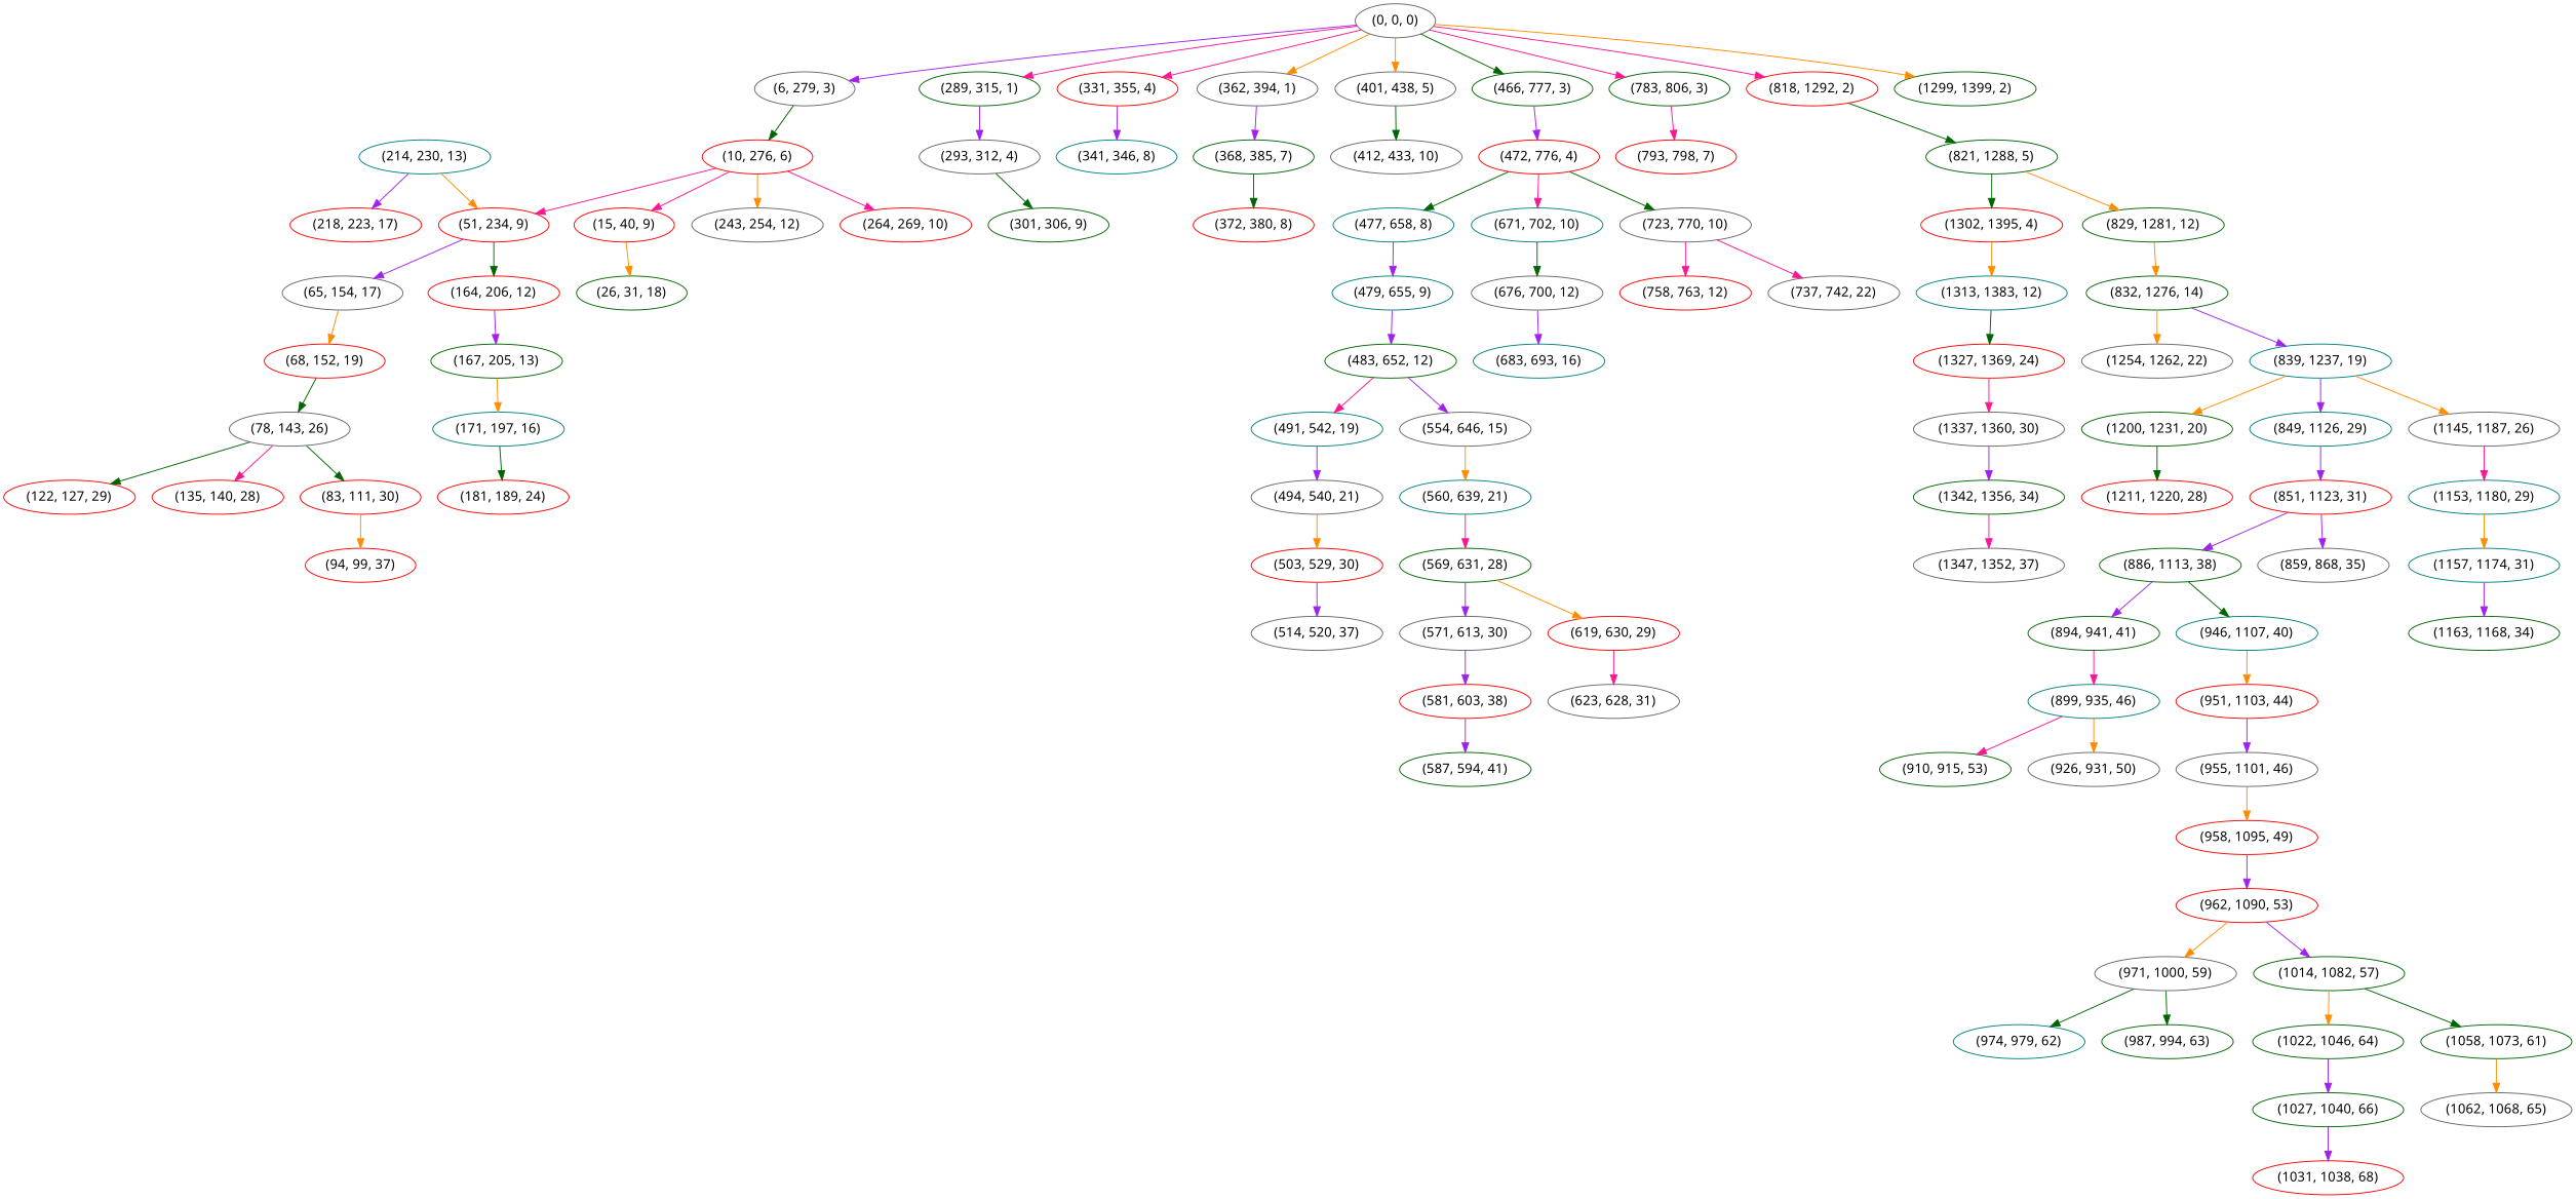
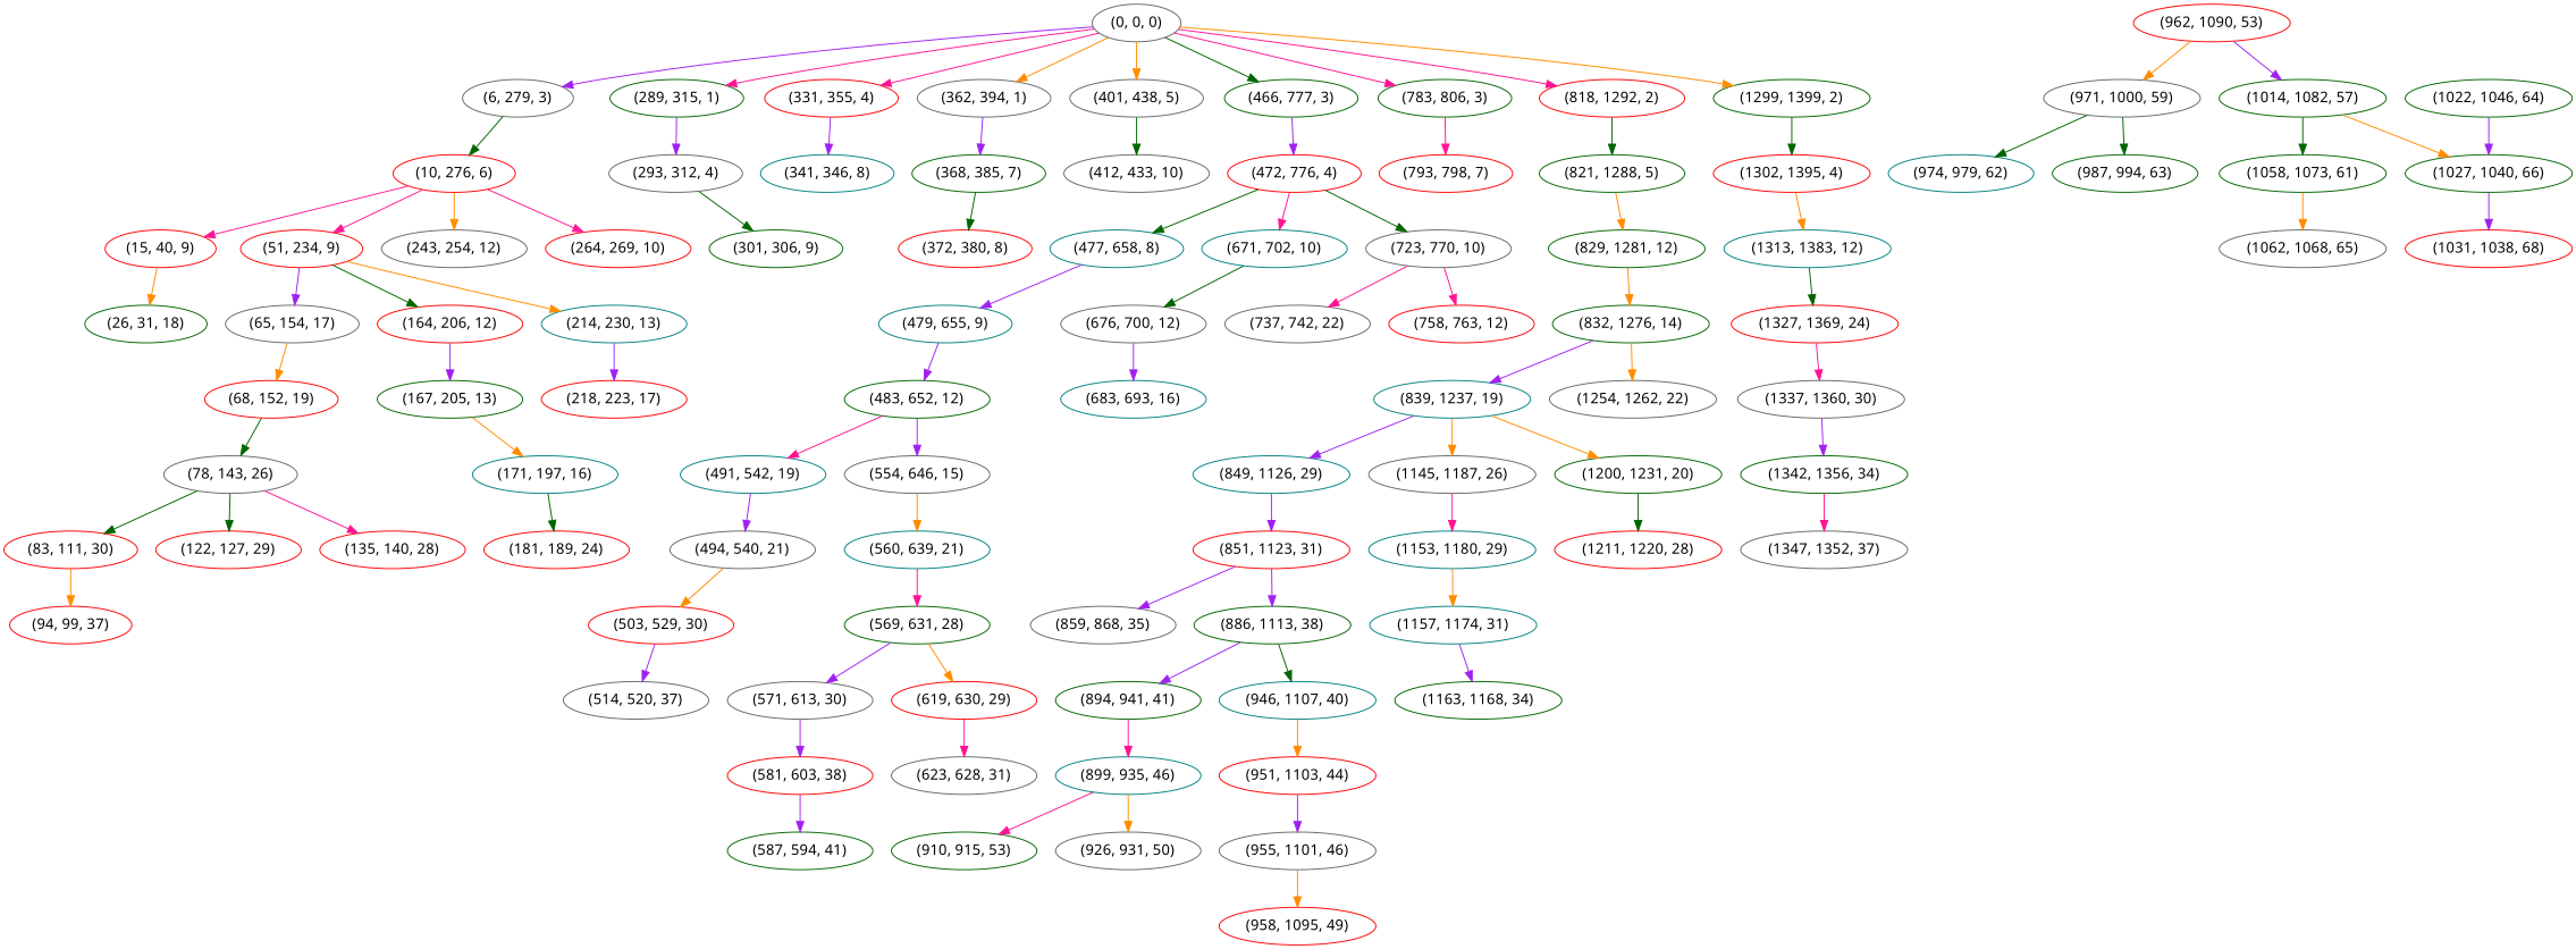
  digraph {
    fontname="Noto Sans"
    node [color=red fontname="Noto Sans"]
    edge [color=purple fontname="Noto Sans"]
    "(0, 0, 0)" [color=gray40]
    "(6, 279, 3)" [color=gray40]
    "(289, 315, 1)" [color=darkgreen]
    "(331, 355, 4)"
    "(362, 394, 1)" [color=gray40]
    "(401, 438, 5)" [color=gray40]
    "(466, 777, 3)" [color=darkgreen]
    "(783, 806, 3)" [color=darkgreen]
    "(818, 1292, 2)"
    "(1299, 1399, 2)" [color=darkgreen]
    "(10, 276, 6)"
    "(293, 312, 4)" [color=gray40]
    "(341, 346, 8)" [color=teal]
    "(368, 385, 7)" [color=darkgreen]
    "(412, 433, 10)" [color=gray40]
    "(472, 776, 4)"
    "(793, 798, 7)"
    "(821, 1288, 5)" [color=darkgreen]
    "(1302, 1395, 4)"
    "(15, 40, 9)"
    "(51, 234, 9)"
    "(243, 254, 12)" [color=gray40]
    "(264, 269, 10)"
    "(26, 31, 18)" [color=darkgreen]
    "(65, 154, 17)" [color=gray40]
    "(164, 206, 12)"
    "(214, 230, 13)" [color=teal]
    "(68, 152, 19)"
    "(167, 205, 13)" [color=darkgreen]
    "(218, 223, 17)"
    "(78, 143, 26)" [color=gray40]
    "(83, 111, 30)"
    "(122, 127, 29)"
    "(135, 140, 28)"
    "(94, 99, 37)"
    "(171, 197, 16)" [color=teal]
    "(181, 189, 24)"
    "(301, 306, 9)" [color=darkgreen]
    "(372, 380, 8)"
    "(477, 658, 8)" [color=teal]
    "(671, 702, 10)" [color=teal]
    "(723, 770, 10)" [color=gray40]
    "(479, 655, 9)" [color=teal]
    "(676, 700, 12)" [color=gray40]
    "(737, 742, 22)" [color=gray40]
    "(758, 763, 12)"
    "(483, 652, 12)" [color=darkgreen]
    "(491, 542, 19)" [color=teal]
    "(554, 646, 15)" [color=gray40]
    "(494, 540, 21)" [color=gray40]
    "(560, 639, 21)" [color=teal]
    "(503, 529, 30)"
    "(514, 520, 37)" [color=gray40]
    "(569, 631, 28)" [color=darkgreen]
    "(571, 613, 30)" [color=gray40]
    "(619, 630, 29)"
    "(581, 603, 38)"
    "(623, 628, 31)" [color=gray40]
    "(587, 594, 41)" [color=darkgreen]
    "(683, 693, 16)" [color=teal]
    "(829, 1281, 12)" [color=darkgreen]
    "(832, 1276, 14)" [color=darkgreen]
    "(839, 1237, 19)" [color=teal]
    "(1254, 1262, 22)" [color=gray40]
    "(849, 1126, 29)" [color=teal]
    "(1145, 1187, 26)" [color=gray40]
    "(1200, 1231, 20)" [color=darkgreen]
    "(851, 1123, 31)"
    "(1153, 1180, 29)" [color=teal]
    "(1211, 1220, 28)"
    "(859, 868, 35)" [color=gray40]
    "(886, 1113, 38)" [color=darkgreen]
    "(894, 941, 41)" [color=darkgreen]
    "(946, 1107, 40)" [color=teal]
    "(899, 935, 46)" [color=teal]
    "(951, 1103, 44)"
    "(910, 915, 53)" [color=darkgreen]
    "(926, 931, 50)" [color=gray40]
    "(955, 1101, 46)" [color=gray40]
    "(958, 1095, 49)"
    "(962, 1090, 53)"
    "(971, 1000, 59)" [color=gray40]
    "(1014, 1082, 57)" [color=darkgreen]
    "(974, 979, 62)" [color=teal]
    "(987, 994, 63)" [color=darkgreen]
    "(1022, 1046, 64)" [color=darkgreen]
    "(1058, 1073, 61)" [color=darkgreen]
    "(1027, 1040, 66)" [color=darkgreen]
    "(1062, 1068, 65)" [color=gray40]
    "(1031, 1038, 68)"
    "(1157, 1174, 31)" [color=teal]
    "(1163, 1168, 34)" [color=darkgreen]
    "(1313, 1383, 12)" [color=teal]
    "(1327, 1369, 24)"
    "(1337, 1360, 30)" [color=gray40]
    "(1342, 1356, 34)" [color=darkgreen]
    "(1347, 1352, 37)" [color=gray40]
    "(0, 0, 0)" -> "(6, 279, 3)"
    "(0, 0, 0)" -> "(289, 315, 1)" [color=deeppink]
    "(0, 0, 0)" -> "(331, 355, 4)" [color=deeppink]
    "(0, 0, 0)" -> "(362, 394, 1)" [color=darkorange]
    "(0, 0, 0)" -> "(401, 438, 5)" [color=darkorange]
    "(0, 0, 0)" -> "(466, 777, 3)" [color=darkgreen]
    "(0, 0, 0)" -> "(783, 806, 3)" [color=deeppink]
    "(0, 0, 0)" -> "(818, 1292, 2)" [color=deeppink]
    "(0, 0, 0)" -> "(1299, 1399, 2)" [color=darkorange]
    "(6, 279, 3)" -> "(10, 276, 6)" [color=darkgreen]
    "(289, 315, 1)" -> "(293, 312, 4)"
    "(331, 355, 4)" -> "(341, 346, 8)"
    "(362, 394, 1)" -> "(368, 385, 7)"
    "(401, 438, 5)" -> "(412, 433, 10)" [color=darkgreen]
    "(466, 777, 3)" -> "(472, 776, 4)"
    "(783, 806, 3)" -> "(793, 798, 7)" [color=deeppink]
    "(818, 1292, 2)" -> "(821, 1288, 5)" [color=darkgreen]
-   "(821, 1288, 5)" -> "(1302, 1395, 4)" [color=darkgreen]
+   "(1299, 1399, 2)" -> "(1302, 1395, 4)" [color=darkgreen]
    "(10, 276, 6)" -> "(15, 40, 9)" [color=deeppink]
    "(10, 276, 6)" -> "(51, 234, 9)" [color=deeppink]
    "(10, 276, 6)" -> "(243, 254, 12)" [color=darkorange]
    "(10, 276, 6)" -> "(264, 269, 10)" [color=deeppink]
    "(293, 312, 4)" -> "(301, 306, 9)" [color=darkgreen]
    "(368, 385, 7)" -> "(372, 380, 8)" [color=darkgreen]
    "(472, 776, 4)" -> "(477, 658, 8)" [color=darkgreen]
    "(472, 776, 4)" -> "(671, 702, 10)" [color=deeppink]
    "(472, 776, 4)" -> "(723, 770, 10)" [color=darkgreen]
    "(821, 1288, 5)" -> "(829, 1281, 12)" [color=darkorange]
    "(1302, 1395, 4)" -> "(1313, 1383, 12)" [color=darkorange]
    "(15, 40, 9)" -> "(26, 31, 18)" [color=darkorange]
    "(51, 234, 9)" -> "(65, 154, 17)"
    "(51, 234, 9)" -> "(164, 206, 12)" [color=darkgreen]
-   "(214, 230, 13)" -> "(51, 234, 9)" [color=darkorange]
+   "(51, 234, 9)" -> "(214, 230, 13)" [color=darkorange]
    "(65, 154, 17)" -> "(68, 152, 19)" [color=darkorange]
    "(164, 206, 12)" -> "(167, 205, 13)"
    "(214, 230, 13)" -> "(218, 223, 17)"
    "(68, 152, 19)" -> "(78, 143, 26)" [color=darkgreen]
    "(167, 205, 13)" -> "(171, 197, 16)" [color=darkorange]
    "(78, 143, 26)" -> "(83, 111, 30)" [color=darkgreen]
    "(78, 143, 26)" -> "(122, 127, 29)" [color=darkgreen]
    "(78, 143, 26)" -> "(135, 140, 28)" [color=deeppink]
    "(83, 111, 30)" -> "(94, 99, 37)" [color=darkorange]
    "(171, 197, 16)" -> "(181, 189, 24)" [color=darkgreen]
    "(477, 658, 8)" -> "(479, 655, 9)"
    "(671, 702, 10)" -> "(676, 700, 12)" [color=darkgreen]
    "(723, 770, 10)" -> "(737, 742, 22)" [color=deeppink]
    "(723, 770, 10)" -> "(758, 763, 12)" [color=deeppink]
    "(479, 655, 9)" -> "(483, 652, 12)"
    "(676, 700, 12)" -> "(683, 693, 16)"
    "(483, 652, 12)" -> "(491, 542, 19)" [color=deeppink]
    "(483, 652, 12)" -> "(554, 646, 15)"
    "(491, 542, 19)" -> "(494, 540, 21)"
    "(554, 646, 15)" -> "(560, 639, 21)" [color=darkorange]
    "(494, 540, 21)" -> "(503, 529, 30)" [color=darkorange]
    "(560, 639, 21)" -> "(569, 631, 28)" [color=deeppink]
    "(503, 529, 30)" -> "(514, 520, 37)"
    "(569, 631, 28)" -> "(571, 613, 30)"
    "(569, 631, 28)" -> "(619, 630, 29)" [color=darkorange]
    "(571, 613, 30)" -> "(581, 603, 38)"
    "(619, 630, 29)" -> "(623, 628, 31)" [color=deeppink]
    "(581, 603, 38)" -> "(587, 594, 41)"
    "(829, 1281, 12)" -> "(832, 1276, 14)" [color=darkorange]
    "(832, 1276, 14)" -> "(839, 1237, 19)"
    "(832, 1276, 14)" -> "(1254, 1262, 22)" [color=darkorange]
    "(839, 1237, 19)" -> "(849, 1126, 29)"
    "(839, 1237, 19)" -> "(1145, 1187, 26)" [color=darkorange]
    "(839, 1237, 19)" -> "(1200, 1231, 20)" [color=darkorange]
    "(849, 1126, 29)" -> "(851, 1123, 31)"
    "(1145, 1187, 26)" -> "(1153, 1180, 29)" [color=deeppink]
    "(1200, 1231, 20)" -> "(1211, 1220, 28)" [color=darkgreen]
    "(851, 1123, 31)" -> "(859, 868, 35)"
    "(851, 1123, 31)" -> "(886, 1113, 38)"
    "(1153, 1180, 29)" -> "(1157, 1174, 31)" [color=darkorange]
    "(886, 1113, 38)" -> "(894, 941, 41)"
    "(886, 1113, 38)" -> "(946, 1107, 40)" [color=darkgreen]
    "(894, 941, 41)" -> "(899, 935, 46)" [color=deeppink]
    "(946, 1107, 40)" -> "(951, 1103, 44)" [color=darkorange]
    "(899, 935, 46)" -> "(910, 915, 53)" [color=deeppink]
    "(899, 935, 46)" -> "(926, 931, 50)" [color=darkorange]
    "(951, 1103, 44)" -> "(955, 1101, 46)"
    "(955, 1101, 46)" -> "(958, 1095, 49)" [color=darkorange]
-   "(958, 1095, 49)" -> "(962, 1090, 53)"
    "(962, 1090, 53)" -> "(971, 1000, 59)" [color=darkorange]
    "(962, 1090, 53)" -> "(1014, 1082, 57)"
    "(971, 1000, 59)" -> "(974, 979, 62)" [color=darkgreen]
    "(971, 1000, 59)" -> "(987, 994, 63)" [color=darkgreen]
-   "(1014, 1082, 57)" -> "(1022, 1046, 64)" [color=darkorange]
+   "(1014, 1082, 57)" -> "(1027, 1040, 66)" [color=darkorange]
    "(1014, 1082, 57)" -> "(1058, 1073, 61)" [color=darkgreen]
    "(1022, 1046, 64)" -> "(1027, 1040, 66)"
    "(1058, 1073, 61)" -> "(1062, 1068, 65)" [color=darkorange]
    "(1027, 1040, 66)" -> "(1031, 1038, 68)"
    "(1157, 1174, 31)" -> "(1163, 1168, 34)"
    "(1313, 1383, 12)" -> "(1327, 1369, 24)" [color=darkgreen]
    "(1327, 1369, 24)" -> "(1337, 1360, 30)" [color=deeppink]
    "(1337, 1360, 30)" -> "(1342, 1356, 34)"
    "(1342, 1356, 34)" -> "(1347, 1352, 37)" [color=deeppink]
  }
